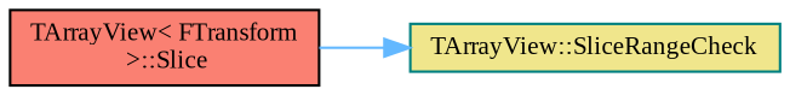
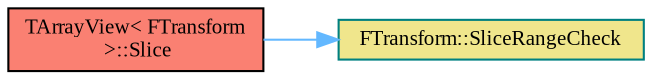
  digraph {
    rankdir=RL
    fontname="Liberation Serif"
    node [fontname="Liberation Serif" fontsize=10 shape=box style=filled]
-   n1 [color=teal fillcolor=khaki fontcolor=black height=0.2 label="TArrayView::SliceRangeCheck" width=0.4]
+   n1 [color=teal fillcolor=khaki fontcolor=black height=0.2 label="FTransform::SliceRangeCheck" width=0.4]
    n2 [color=black fillcolor=salmon height=0.2 label="TArrayView\< FTransform\l \>::Slice" width=0.4]
    n1 -> n2 [color=steelblue1 dir=back fontname="Liberation Serif" fontsize=10 labelfontname=Helvetica labelfontsize=10 style=solid]
  }
